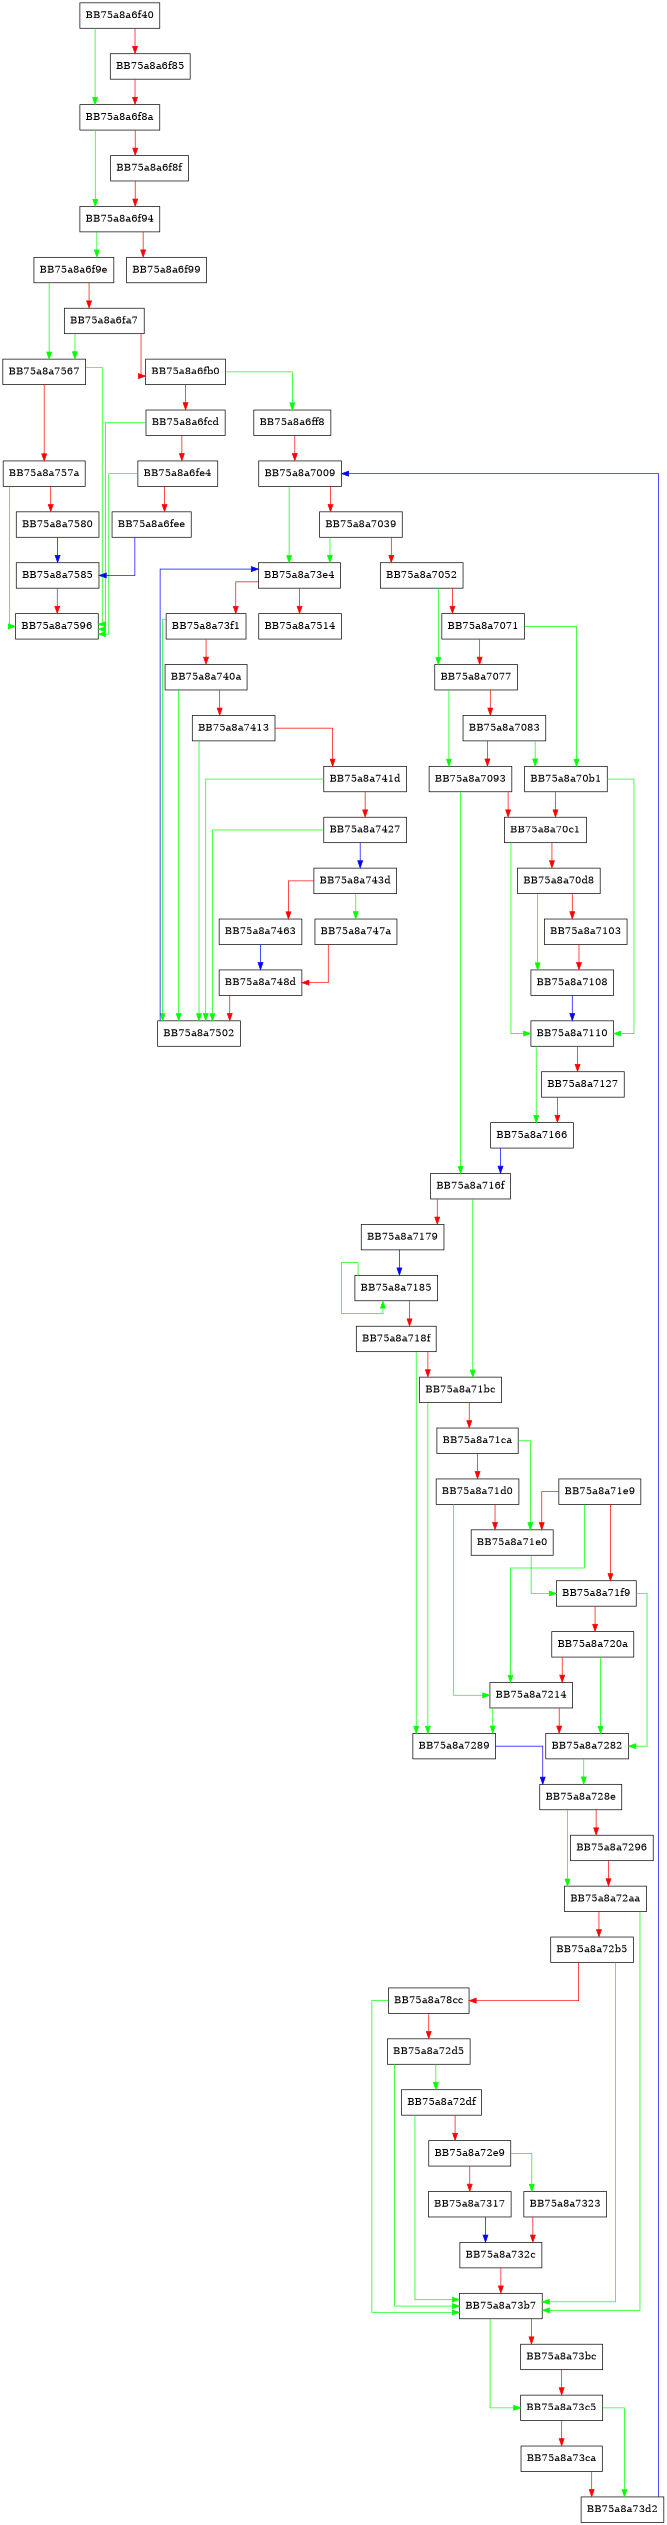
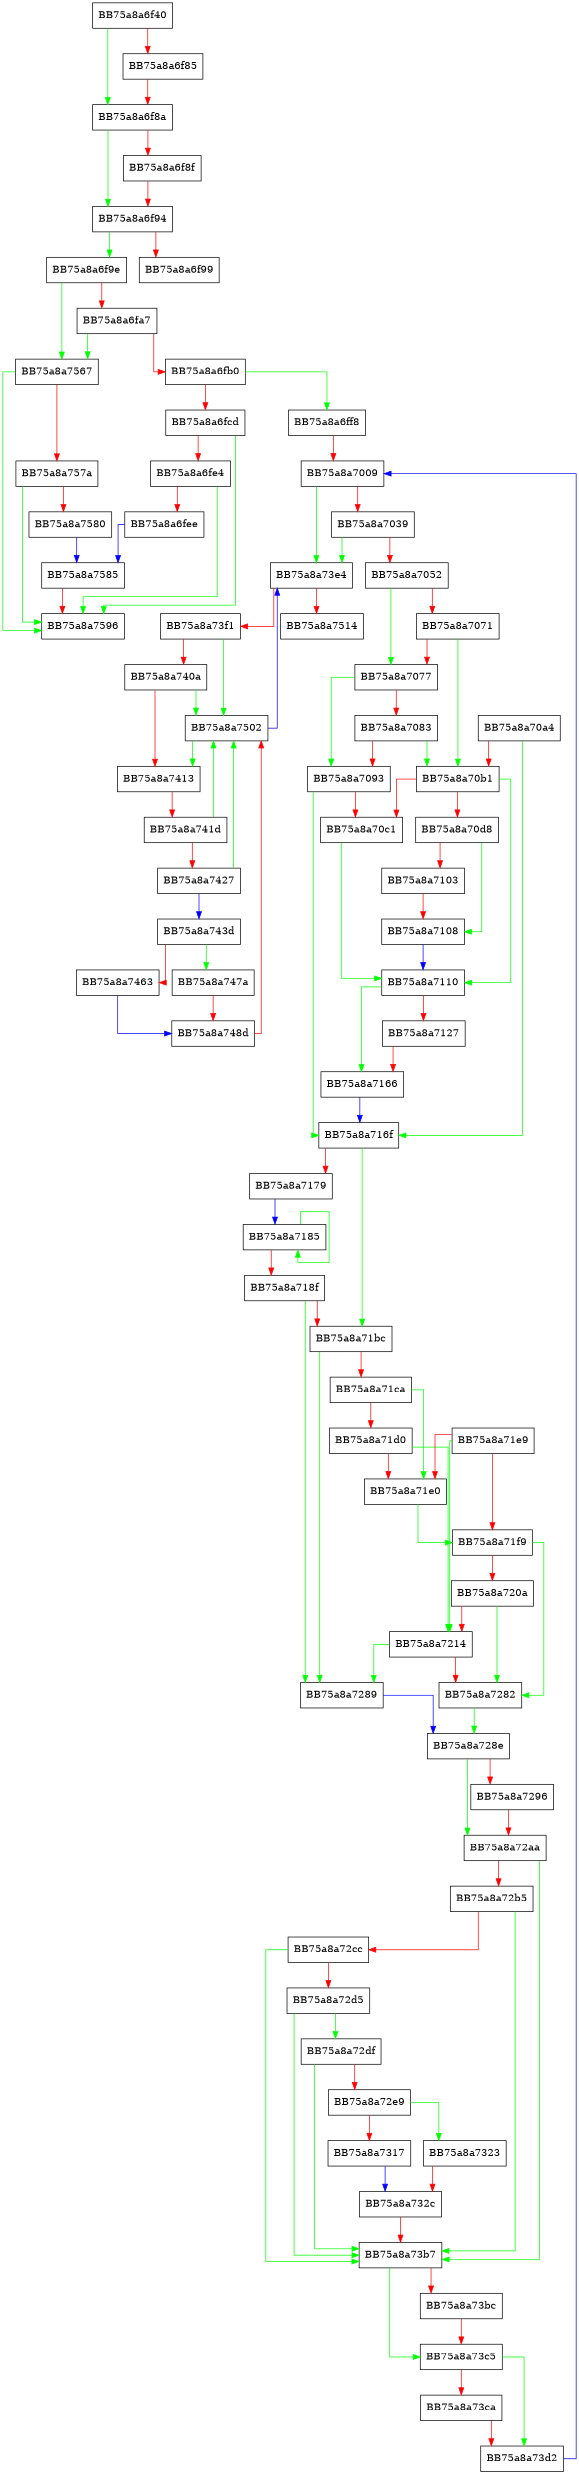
  digraph {
    splines=ortho
    node [shape=box]
    edge [color=red]
    BB75a8a6f40
    BB75a8a6f8a
    BB75a8a6f85
    BB75a8a6f94
    BB75a8a6f8f
    BB75a8a6f9e
    BB75a8a6f99
    BB75a8a7567
    BB75a8a6fa7
    BB75a8a7596
    BB75a8a757a
    BB75a8a6fb0
    BB75a8a7580
    BB75a8a6ff8
    BB75a8a6fcd
    BB75a8a7009
    BB75a8a6fe4
    BB75a8a73e4
    BB75a8a7039
    BB75a8a6fee
    BB75a8a7585
    BB75a8a7514
    BB75a8a73f1
    BB75a8a7052
    BB75a8a7502
    BB75a8a740a
    BB75a8a7077
    BB75a8a7071
    BB75a8a7093
    BB75a8a7083
    BB75a8a70b1
    BB75a8a70c1
    BB75a8a716f
    BB75a8a7110
    BB75a8a7166
    BB75a8a7127
    BB75a8a70d8
    BB75a8a71bc
    BB75a8a7179
+   BB75a8a70a4
    BB75a8a7289
    BB75a8a71ca
    BB75a8a7185
    BB75a8a7108
    BB75a8a7103
    BB75a8a728e
    BB75a8a71e0
    BB75a8a71d0
    BB75a8a718f
    BB75a8a72aa
    BB75a8a7296
    BB75a8a71f9
    BB75a8a7214
    BB75a8a7282
    BB75a8a720a
    BB75a8a71e9
    BB75a8a73b7
    BB75a8a72b5
    BB75a8a73c5
    BB75a8a73bc
-   BB75a8a72cc [label=BB75a8a78cc]
+   BB75a8a72cc
    BB75a8a73d2
    BB75a8a73ca
    BB75a8a72d5
    BB75a8a72df
    BB75a8a72e9
    BB75a8a7323
    BB75a8a7317
    BB75a8a732c
    BB75a8a7413
    BB75a8a741d
    BB75a8a7427
    BB75a8a743d
    BB75a8a747a
    BB75a8a7463
    BB75a8a748d
    BB75a8a6f40 -> BB75a8a6f8a [color=green]
    BB75a8a6f40 -> BB75a8a6f85
    BB75a8a6f8a -> BB75a8a6f94 [color=green]
    BB75a8a6f8a -> BB75a8a6f8f
    BB75a8a6f85 -> BB75a8a6f8a
    BB75a8a6f94 -> BB75a8a6f9e [color=green]
    BB75a8a6f94 -> BB75a8a6f99
    BB75a8a6f8f -> BB75a8a6f94
    BB75a8a6f9e -> BB75a8a7567 [color=green]
    BB75a8a6f9e -> BB75a8a6fa7
    BB75a8a7567 -> BB75a8a7596 [color=green]
    BB75a8a7567 -> BB75a8a757a
    BB75a8a6fa7 -> BB75a8a7567 [color=green]
    BB75a8a6fa7 -> BB75a8a6fb0
    BB75a8a757a -> BB75a8a7596 [color=green]
    BB75a8a757a -> BB75a8a7580
    BB75a8a6fb0 -> BB75a8a6ff8 [color=green]
    BB75a8a6fb0 -> BB75a8a6fcd
    BB75a8a7580 -> BB75a8a7585 [color=blue]
    BB75a8a6ff8 -> BB75a8a7009
    BB75a8a6fcd -> BB75a8a7596 [color=green]
    BB75a8a6fcd -> BB75a8a6fe4
    BB75a8a7009 -> BB75a8a73e4 [color=green]
    BB75a8a7009 -> BB75a8a7039
    BB75a8a6fe4 -> BB75a8a7596 [color=green]
    BB75a8a6fe4 -> BB75a8a6fee
    BB75a8a73e4 -> BB75a8a7514
    BB75a8a73e4 -> BB75a8a73f1
    BB75a8a7039 -> BB75a8a73e4 [color=green]
    BB75a8a7039 -> BB75a8a7052
    BB75a8a6fee -> BB75a8a7585 [color=blue]
    BB75a8a7585 -> BB75a8a7596
    BB75a8a73f1 -> BB75a8a7502 [color=green]
    BB75a8a73f1 -> BB75a8a740a
    BB75a8a7052 -> BB75a8a7077 [color=green]
    BB75a8a7052 -> BB75a8a7071
    BB75a8a7502 -> BB75a8a73e4 [color=blue]
    BB75a8a740a -> BB75a8a7502 [color=green]
    BB75a8a740a -> BB75a8a7413
    BB75a8a7077 -> BB75a8a7093 [color=green]
    BB75a8a7077 -> BB75a8a7083
    BB75a8a7071 -> BB75a8a7077
    BB75a8a7071 -> BB75a8a70b1 [color=green]
    BB75a8a7093 -> BB75a8a70c1
    BB75a8a7093 -> BB75a8a716f [color=green]
    BB75a8a7083 -> BB75a8a7093
    BB75a8a7083 -> BB75a8a70b1 [color=green]
    BB75a8a70b1 -> BB75a8a70c1
    BB75a8a70b1 -> BB75a8a7110 [color=green]
    BB75a8a70c1 -> BB75a8a7110 [color=green]
-   BB75a8a70c1 -> BB75a8a70d8
+   BB75a8a70b1 -> BB75a8a70d8
    BB75a8a716f -> BB75a8a71bc [color=green]
    BB75a8a716f -> BB75a8a7179
    BB75a8a7110 -> BB75a8a7166 [color=green]
    BB75a8a7110 -> BB75a8a7127
    BB75a8a7166 -> BB75a8a716f [color=blue]
    BB75a8a7127 -> BB75a8a7166
    BB75a8a70d8 -> BB75a8a7108 [color=green]
    BB75a8a70d8 -> BB75a8a7103
    BB75a8a71bc -> BB75a8a7289 [color=green]
    BB75a8a71bc -> BB75a8a71ca
    BB75a8a7179 -> BB75a8a7185 [color=blue]
+   BB75a8a70a4 -> BB75a8a70b1
+   BB75a8a70a4 -> BB75a8a716f [color=green]
    BB75a8a7289 -> BB75a8a728e [color=blue]
    BB75a8a71ca -> BB75a8a71e0 [color=green]
    BB75a8a71ca -> BB75a8a71d0
    BB75a8a7185 -> BB75a8a7185 [color=green]
    BB75a8a7185 -> BB75a8a718f
    BB75a8a7108 -> BB75a8a7110 [color=blue]
    BB75a8a7103 -> BB75a8a7108
    BB75a8a728e -> BB75a8a72aa [color=green]
    BB75a8a728e -> BB75a8a7296
    BB75a8a71e0 -> BB75a8a71f9 [color=green]
    BB75a8a71d0 -> BB75a8a71e0
    BB75a8a71d0 -> BB75a8a7214 [color=green]
    BB75a8a718f -> BB75a8a71bc
    BB75a8a718f -> BB75a8a7289 [color=green]
    BB75a8a72aa -> BB75a8a73b7 [color=green]
    BB75a8a72aa -> BB75a8a72b5
    BB75a8a7296 -> BB75a8a72aa
    BB75a8a71f9 -> BB75a8a7282 [color=green]
    BB75a8a71f9 -> BB75a8a720a
    BB75a8a7214 -> BB75a8a7289 [color=green]
    BB75a8a7214 -> BB75a8a7282
    BB75a8a7282 -> BB75a8a728e [color=green]
    BB75a8a720a -> BB75a8a7214
    BB75a8a720a -> BB75a8a7282 [color=green]
    BB75a8a71e9 -> BB75a8a71e0
    BB75a8a71e9 -> BB75a8a71f9
    BB75a8a71e9 -> BB75a8a7214 [color=green]
    BB75a8a73b7 -> BB75a8a73c5 [color=green]
    BB75a8a73b7 -> BB75a8a73bc
    BB75a8a72b5 -> BB75a8a73b7 [color=green]
    BB75a8a72b5 -> BB75a8a72cc
    BB75a8a73c5 -> BB75a8a73d2 [color=green]
    BB75a8a73c5 -> BB75a8a73ca
    BB75a8a73bc -> BB75a8a73c5
    BB75a8a72cc -> BB75a8a73b7 [color=green]
    BB75a8a72cc -> BB75a8a72d5
    BB75a8a73d2 -> BB75a8a7009 [color=blue]
    BB75a8a73ca -> BB75a8a73d2
    BB75a8a72d5 -> BB75a8a73b7 [color=green]
    BB75a8a72d5 -> BB75a8a72df [color=green]
    BB75a8a72df -> BB75a8a73b7 [color=green]
    BB75a8a72df -> BB75a8a72e9
    BB75a8a72e9 -> BB75a8a7323 [color=green]
    BB75a8a72e9 -> BB75a8a7317
    BB75a8a7323 -> BB75a8a732c
    BB75a8a7317 -> BB75a8a732c [color=blue]
    BB75a8a732c -> BB75a8a73b7
-   BB75a8a7413 -> BB75a8a7502 [color=green]
+   BB75a8a7502 -> BB75a8a7413 [color=green]
    BB75a8a7413 -> BB75a8a741d
    BB75a8a741d -> BB75a8a7502 [color=green]
    BB75a8a741d -> BB75a8a7427
    BB75a8a7427 -> BB75a8a7502 [color=green]
    BB75a8a7427 -> BB75a8a743d [color=blue]
    BB75a8a743d -> BB75a8a747a [color=green]
    BB75a8a743d -> BB75a8a7463
    BB75a8a747a -> BB75a8a748d
    BB75a8a7463 -> BB75a8a748d [color=blue]
    BB75a8a748d -> BB75a8a7502
  }
